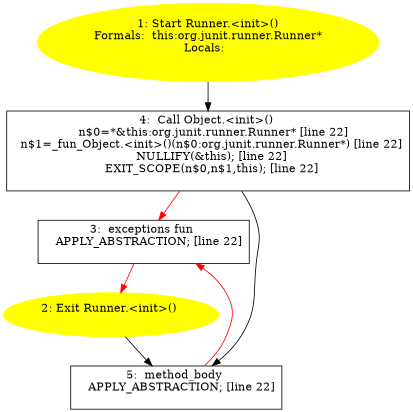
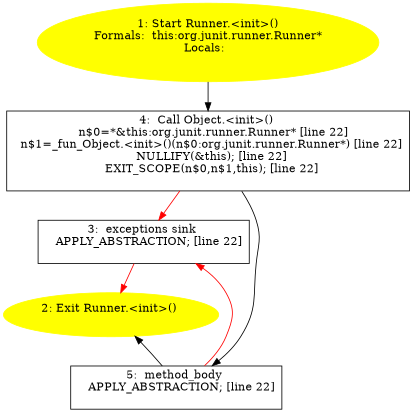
  digraph {
    node [shape=box]
    n1 [color=yellow label="1: Start Runner.<init>()\nFormals:  this:org.junit.runner.Runner*\nLocals:  \n  " style=filled shape=""]
    n2 [label="4:  Call Object.<init>() \n   n$0=*&this:org.junit.runner.Runner* [line 22]\n  n$1=_fun_Object.<init>()(n$0:org.junit.runner.Runner*) [line 22]\n  NULLIFY(&this); [line 22]\n  EXIT_SCOPE(n$0,n$1,this); [line 22]\n "]
-   n3 [label="3:  exceptions fun \n   APPLY_ABSTRACTION; [line 22]\n "]
+   n3 [label="3:  exceptions sink \n   APPLY_ABSTRACTION; [line 22]\n "]
    n4 [label="5:  method_body \n   APPLY_ABSTRACTION; [line 22]\n "]
    n5 [color=yellow label="2: Exit Runner.<init>() \n  " style=filled shape=""]
    n1 -> n2
    n2 -> n3 [color=red]
    n2 -> n4
    n3 -> n5 [color=red]
    n4 -> n3 [color=red]
-   n5 -> n4
+   n4 -> n5
  }
